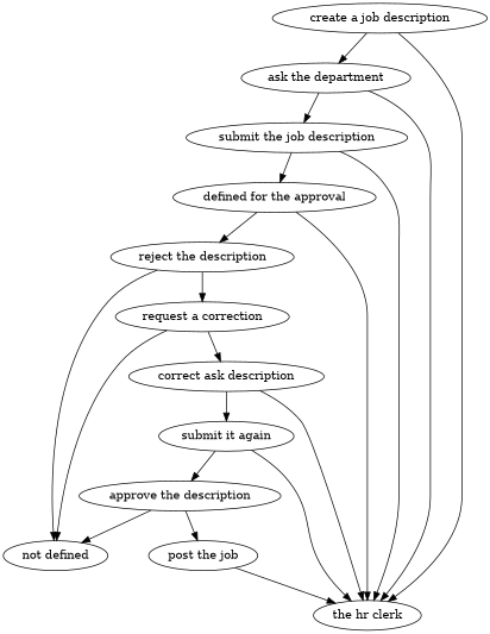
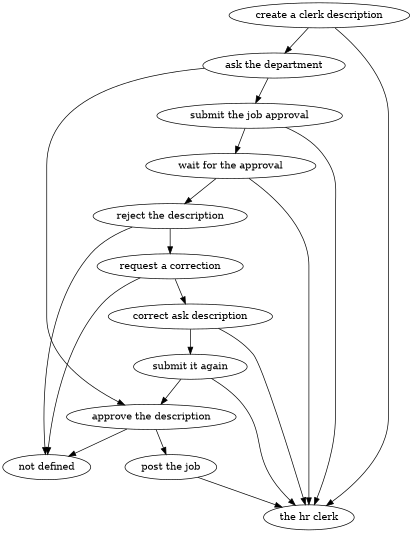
  strict digraph {
    edge [attrs="{'type': 'actor performer', 'label': 'actor performer'}"]
-   "create a job description" [attrs="{'type': 'Activity', 'label': 'create a job description'}"]
+   "create a job description" [attrs="{'type': 'Activity', 'label': 'create a job description'}" label="create a clerk description"]
    "ask the department" [attrs="{'type': 'Activity', 'label': 'ask the department'}"]
    "the hr clerk" [attrs="{'type': 'Actor', 'label': 'the hr clerk'}"]
-   "submit the job description" [attrs="{'type': 'Activity', 'label': 'submit the job description'}"]
-   "wait for the approval" [attrs="{'type': 'Activity', 'label': 'wait for the approval'}" label="defined for the approval"]
+   "submit the job description" [attrs="{'type': 'Activity', 'label': 'submit the job description'}" label="submit the job approval"]
+   "wait for the approval" [attrs="{'type': 'Activity', 'label': 'wait for the approval'}"]
    "reject the description" [attrs="{'type': 'Activity', 'label': 'reject the description'}"]
    "request a correction" [attrs="{'type': 'Activity', 'label': 'request a correction'}"]
    "not defined" [attrs="{'type': 'Actor', 'label': 'not defined'}"]
    n9 [attrs="{'type': 'Activity', 'label': 'correct the description'}" label="correct ask description"]
    "submit it again" [attrs="{'type': 'Activity', 'label': 'submit it again'}"]
    "approve the description" [attrs="{'type': 'Activity', 'label': 'approve the description'}"]
    "post the job" [attrs="{'type': 'Activity', 'label': 'post the job'}"]
    "create a job description" -> "ask the department" [attrs="{'type': 'flow', 'label': 'flow'}"]
    "create a job description" -> "the hr clerk"
-   "ask the department" -> "the hr clerk"
+   "ask the department" -> "approve the description"
    "ask the department" -> "submit the job description" [attrs="{'type': 'flow', 'label': 'flow'}"]
    "submit the job description" -> "the hr clerk"
    "submit the job description" -> "wait for the approval" [attrs="{'type': 'flow', 'label': 'flow'}"]
    "wait for the approval" -> "the hr clerk"
    "wait for the approval" -> "reject the description" [attrs="{'type': 'flow', 'label': 'flow'}"]
    "reject the description" -> "request a correction" [attrs="{'type': 'flow', 'label': 'flow'}"]
    "reject the description" -> "not defined"
    "request a correction" -> "not defined"
    "request a correction" -> n9 [attrs="{'type': 'flow', 'label': 'flow'}"]
    n9 -> "the hr clerk"
    n9 -> "submit it again" [attrs="{'type': 'flow', 'label': 'flow'}"]
    "submit it again" -> "the hr clerk"
    "submit it again" -> "approve the description" [attrs="{'type': 'flow', 'label': 'flow'}"]
    "approve the description" -> "not defined"
    "approve the description" -> "post the job" [attrs="{'type': 'flow', 'label': 'flow'}"]
    "post the job" -> "the hr clerk"
  }
